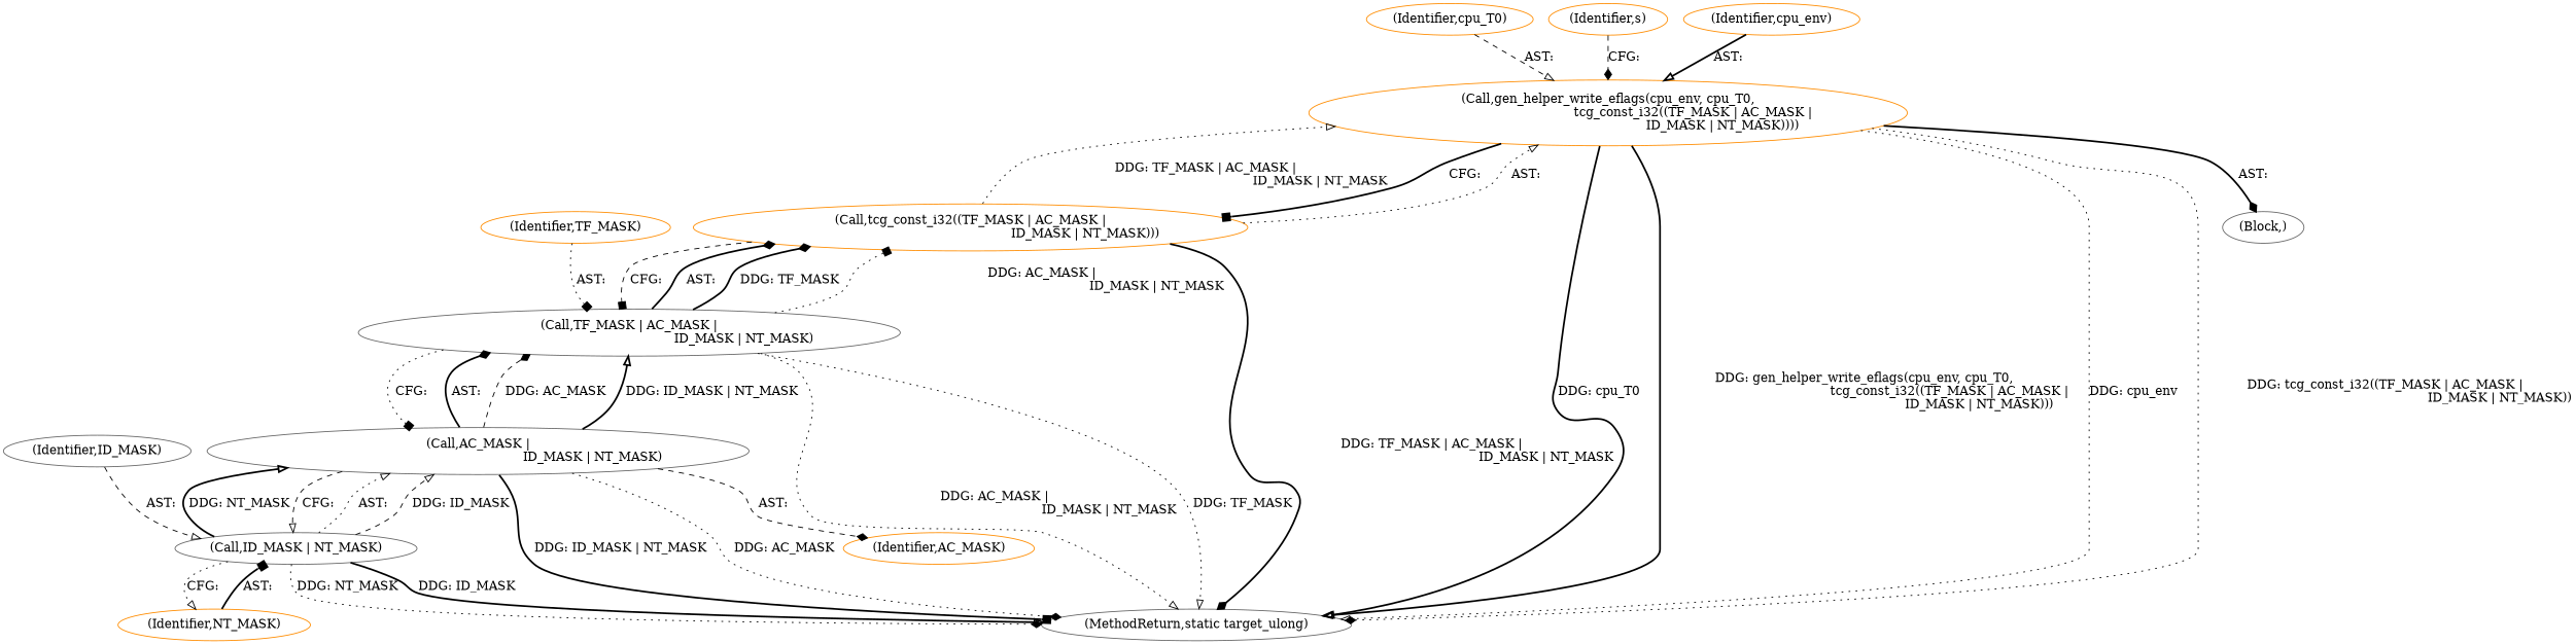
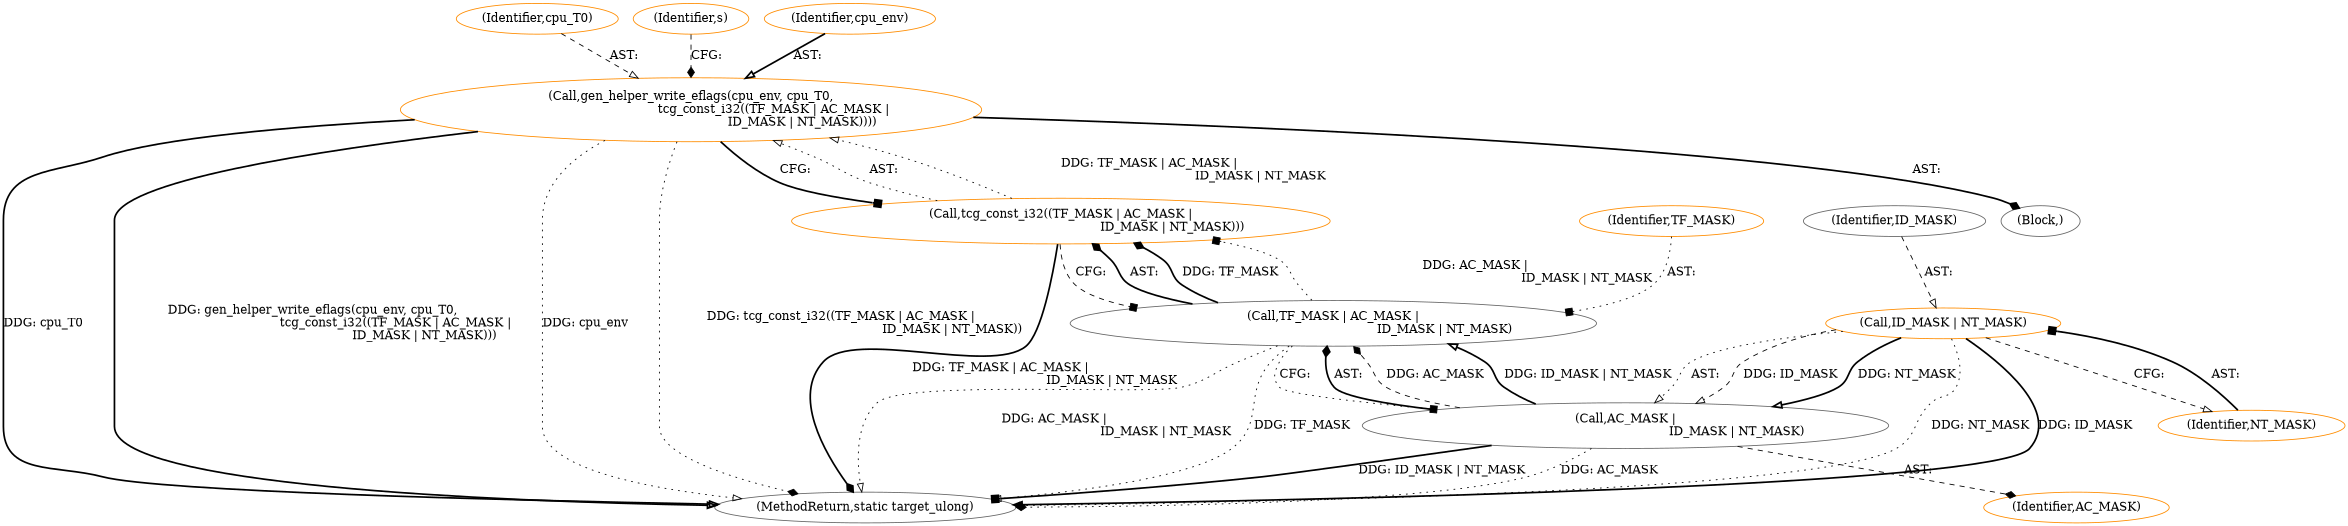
  digraph {
    node [color=darkorange]
    edge [arrowhead=onormal style=bold]
    n1 [label="(Call,gen_helper_write_eflags(cpu_env, cpu_T0,\n                                           tcg_const_i32((TF_MASK | AC_MASK |\n                                                          ID_MASK | NT_MASK))))"]
    n2 [label="(Call,tcg_const_i32((TF_MASK | AC_MASK |\n                                                          ID_MASK | NT_MASK)))"]
    n3 [color=gray40 label="(MethodReturn,static target_ulong)"]
    n4 [color=gray40 label="(Block,)"]
    n5 [color=gray40 label="(Call,TF_MASK | AC_MASK |\n                                                          ID_MASK | NT_MASK)"]
    n6 [color=gray40 label="(Call,AC_MASK |\n                                                          ID_MASK | NT_MASK)"]
-   n7 [color=gray40 label="(Call,ID_MASK | NT_MASK)"]
+   n7 [label="(Call,ID_MASK | NT_MASK)"]
    n8 [label="(Identifier,AC_MASK)"]
    n9 [label="(Identifier,NT_MASK)"]
    n10 [label="(Identifier,cpu_T0)"]
    n11 [label="(Identifier,TF_MASK)"]
    n12 [label="(Identifier,s)"]
    n13 [label="(Identifier,cpu_env)"]
    n14 [color=gray40 label="(Identifier,ID_MASK)"]
    n1 -> n2 [arrowhead=box label="CFG: "]
    n1 -> n3 [label="DDG: cpu_T0"]
    n1 -> n3 [label="DDG: gen_helper_write_eflags(cpu_env, cpu_T0,\n                                           tcg_const_i32((TF_MASK | AC_MASK |\n                                                          ID_MASK | NT_MASK)))"]
    n1 -> n3 [label="DDG: cpu_env" style=dotted]
    n1 -> n3 [arrowhead=diamond label="DDG: tcg_const_i32((TF_MASK | AC_MASK |\n                                                          ID_MASK | NT_MASK))" style=dotted]
    n1 -> n4 [arrowhead=diamond label="AST: "]
    n2 -> n1 [label="AST: " style=dotted]
    n2 -> n1 [label="DDG: TF_MASK | AC_MASK |\n                                                          ID_MASK | NT_MASK" style=dotted]
    n2 -> n3 [arrowhead=diamond label="DDG: TF_MASK | AC_MASK |\n                                                          ID_MASK | NT_MASK"]
    n2 -> n5 [arrowhead=box label="CFG: " style=dashed]
    n5 -> n2 [arrowhead=diamond label="AST: "]
    n5 -> n2 [arrowhead=diamond label="DDG: TF_MASK"]
    n5 -> n2 [arrowhead=box label="DDG: AC_MASK |\n                                                          ID_MASK | NT_MASK" style=dotted]
    n5 -> n3 [label="DDG: AC_MASK |\n                                                          ID_MASK | NT_MASK" style=dotted]
    n5 -> n3 [label="DDG: TF_MASK" style=dotted]
    n5 -> n6 [arrowhead=box label="CFG: " style=dotted]
    n6 -> n3 [arrowhead=box label="DDG: ID_MASK | NT_MASK"]
    n6 -> n3 [arrowhead=diamond label="DDG: AC_MASK" style=dotted]
    n6 -> n5 [arrowhead=diamond label="AST: "]
    n6 -> n5 [arrowhead=diamond label="DDG: AC_MASK" style=dashed]
    n6 -> n5 [label="DDG: ID_MASK | NT_MASK"]
-   n6 -> n7 [label="CFG: " style=dashed]
    n6 -> n8 [arrowhead=diamond label="AST: " style=dashed]
    n7 -> n3 [arrowhead=diamond label="DDG: NT_MASK" style=dotted]
    n7 -> n3 [label="DDG: ID_MASK"]
    n7 -> n6 [label="AST: " style=dotted]
    n7 -> n6 [label="DDG: ID_MASK" style=dashed]
    n7 -> n6 [label="DDG: NT_MASK"]
-   n7 -> n9 [label="CFG: " style=dotted]
+   n7 -> n9 [label="CFG: " style=dashed]
    n9 -> n7 [arrowhead=box label="AST: "]
    n10 -> n1 [label="AST: " style=dashed]
    n11 -> n5 [arrowhead=box label="AST: " style=dotted]
    n12 -> n1 [arrowhead=diamond label="CFG: " style=dashed]
    n13 -> n1 [label="AST: "]
    n14 -> n7 [label="AST: " style=dashed]
  }
